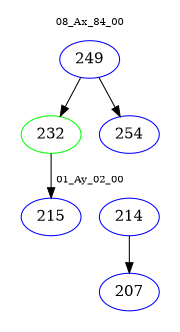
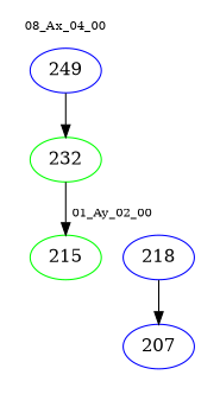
  digraph {
    node [color=blue]
    edge [color=black]
-   n1 [label=214]
+   n1 [label=218]
    n2 [label=207]
-   n3 [label=215]
+   n3 [color=green label=215]
    n4 [label=249]
    n5 [color=green label=232]
-   n6 [label=254]
    subgraph cluster_1 {
      color=white
      fontsize=10
      label="01_Ay_02_00"
      n1
      n2
      n3
    }
    subgraph cluster_2 {
      color=white
      fontsize=10
-     label="08_Ax_84_00"
+     label="08_Ax_04_00"
      n4
      n5
-     n6
    }
    n1 -> n2
    n4 -> n5
-   n4 -> n6
    n5 -> n3
  }
